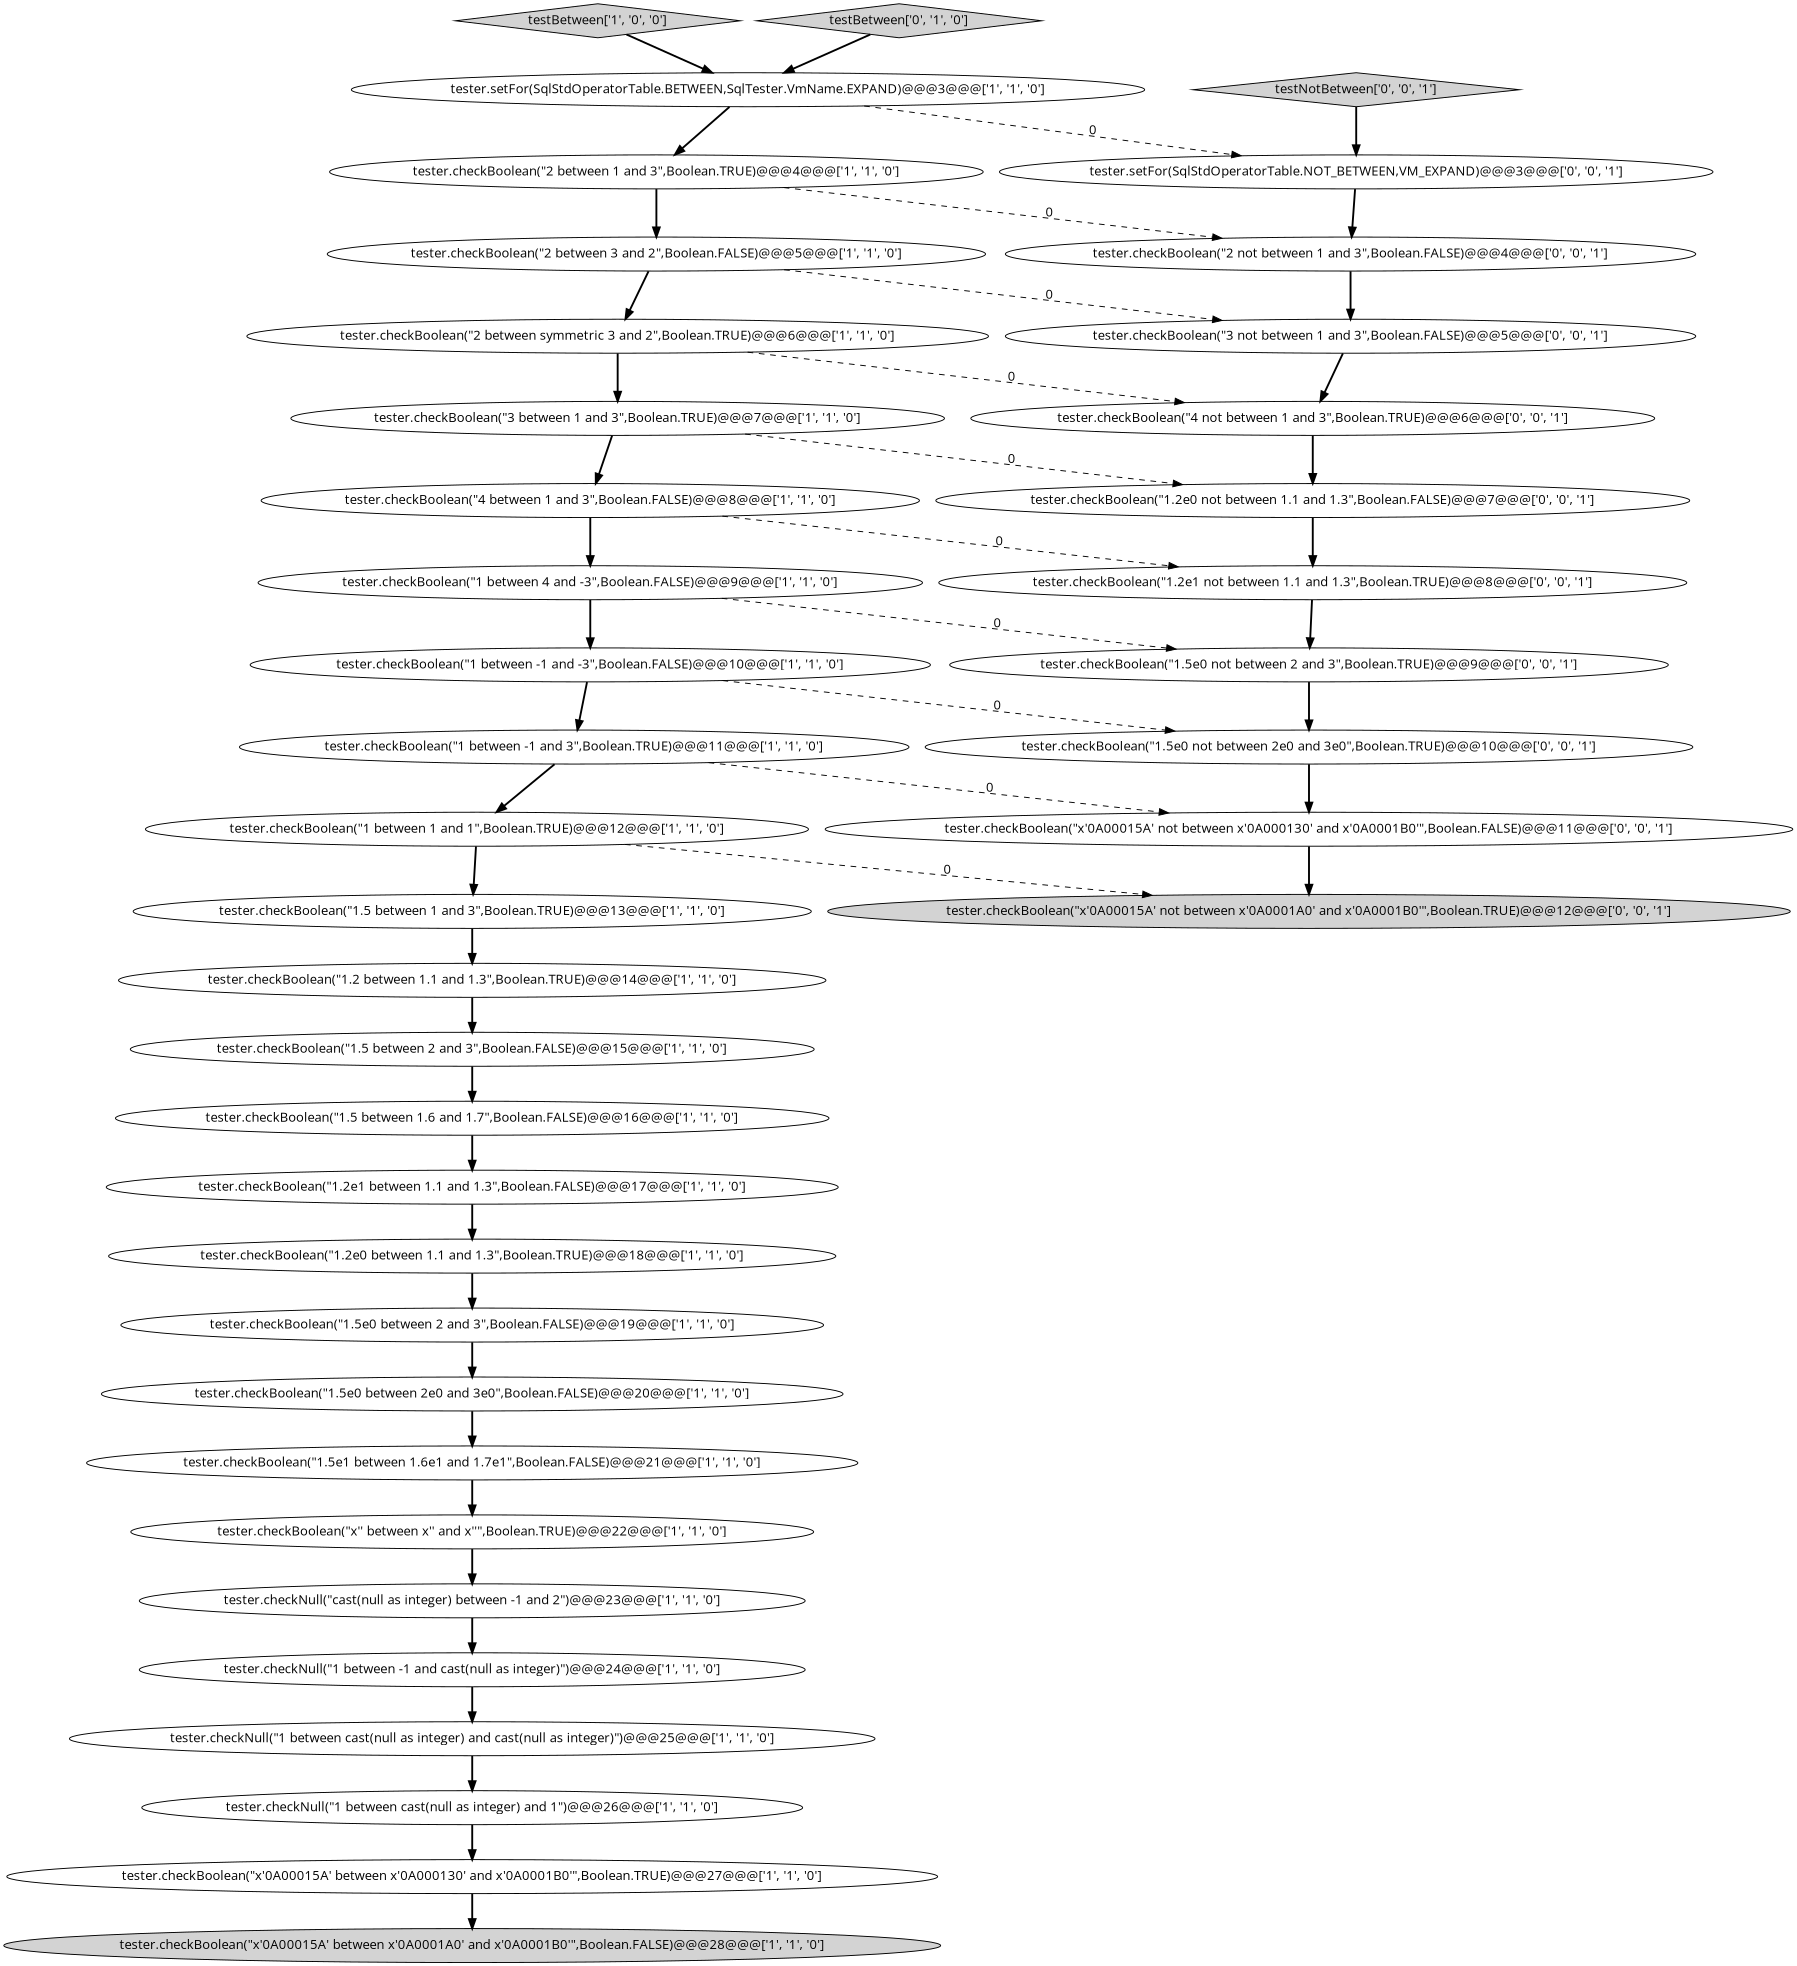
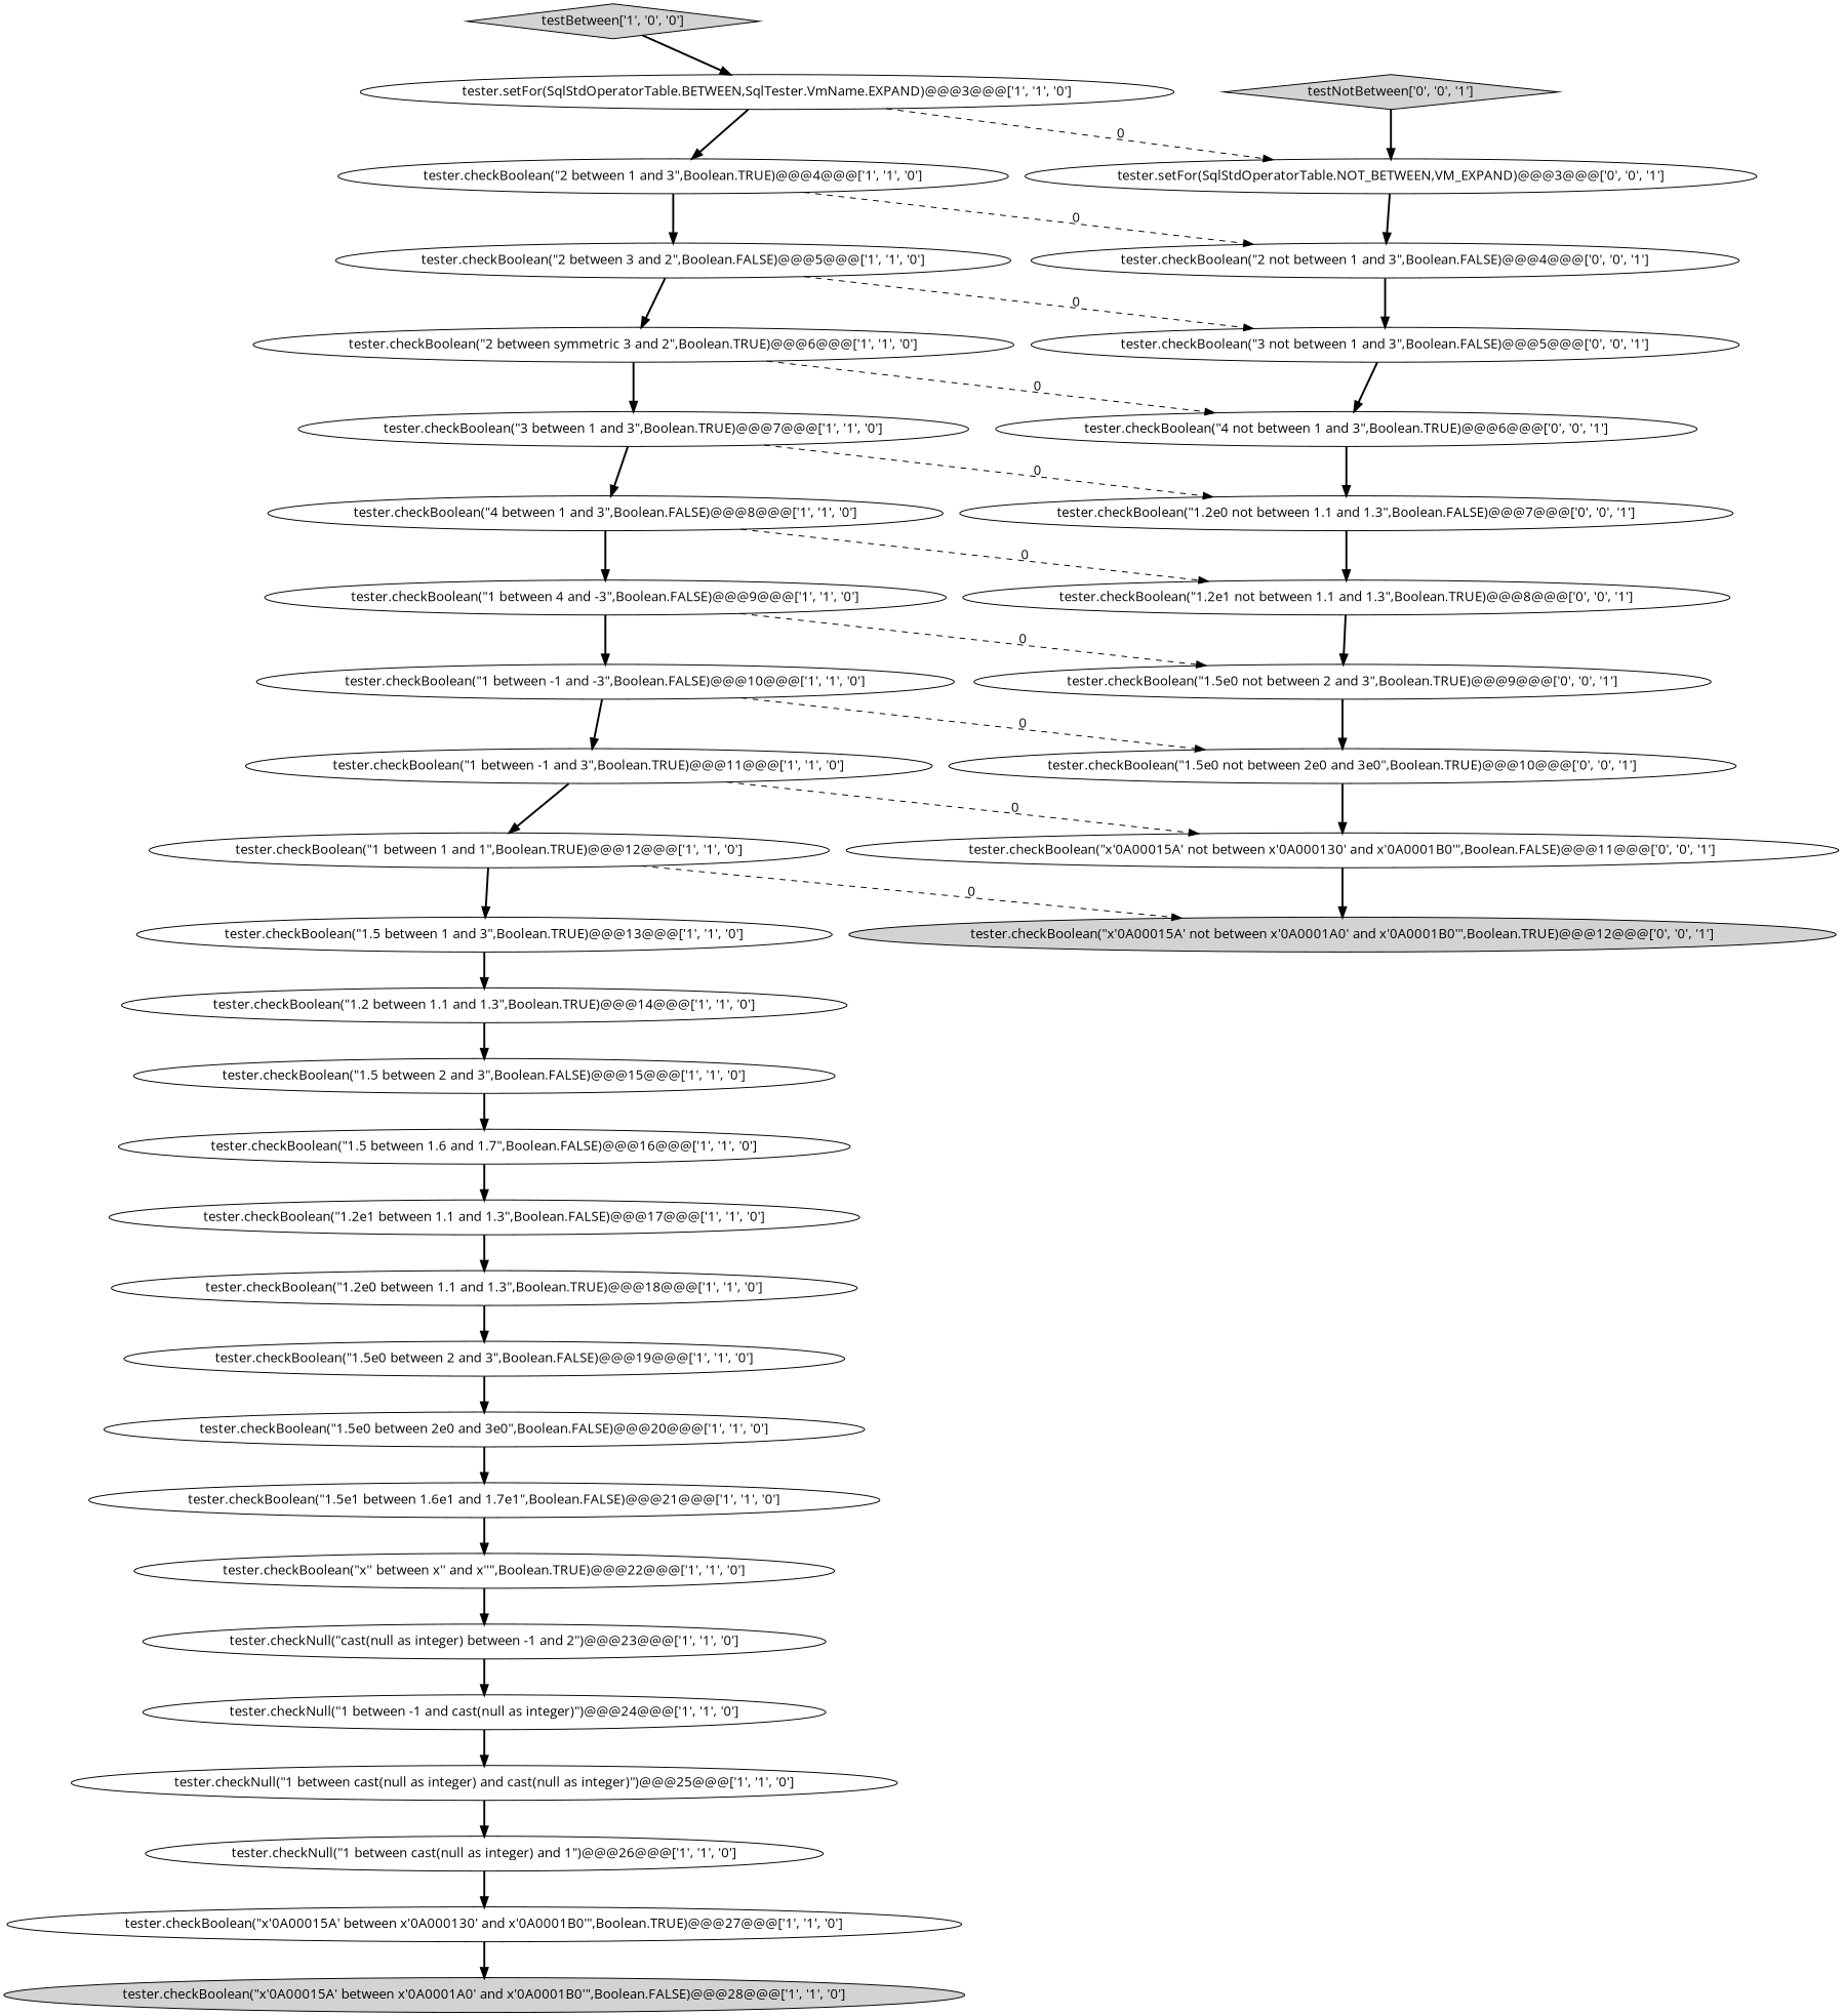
  digraph {
    fontname="Open Sans"
    node [fillcolor=white shape=ellipse style=filled fontname="Open Sans"]
    edge [style=bold fontname="Open Sans"]
    n1 [label="tester.checkBoolean(\"1.2e0 between 1.1 and 1.3\",Boolean.TRUE)@@@18@@@['1', '1', '0']"]
    n2 [label="tester.checkBoolean(\"1.5e0 between 2 and 3\",Boolean.FALSE)@@@19@@@['1', '1', '0']"]
    n3 [label="tester.checkBoolean(\"x'0A00015A' not between x'0A000130' and x'0A0001B0'\",Boolean.FALSE)@@@11@@@['0', '0', '1']"]
    n4 [fillcolor=lightgray label="tester.checkBoolean(\"x'0A00015A' not between x'0A0001A0' and x'0A0001B0'\",Boolean.TRUE)@@@12@@@['0', '0', '1']"]
    n5 [label="tester.checkBoolean(\"1.5e0 not between 2e0 and 3e0\",Boolean.TRUE)@@@10@@@['0', '0', '1']"]
    n6 [label="tester.checkBoolean(\"2 between 3 and 2\",Boolean.FALSE)@@@5@@@['1', '1', '0']"]
    n7 [label="tester.checkBoolean(\"3 not between 1 and 3\",Boolean.FALSE)@@@5@@@['0', '0', '1']"]
    n8 [label="tester.checkBoolean(\"2 between symmetric 3 and 2\",Boolean.TRUE)@@@6@@@['1', '1', '0']"]
    n9 [label="tester.checkBoolean(\"1.2e0 not between 1.1 and 1.3\",Boolean.FALSE)@@@7@@@['0', '0', '1']"]
    n10 [label="tester.checkBoolean(\"1.2e1 not between 1.1 and 1.3\",Boolean.TRUE)@@@8@@@['0', '0', '1']"]
    n11 [label="tester.checkNull(\"1 between -1 and cast(null as integer)\")@@@24@@@['1', '1', '0']"]
    n12 [label="tester.checkNull(\"1 between cast(null as integer) and cast(null as integer)\")@@@25@@@['1', '1', '0']"]
    n13 [label="tester.checkNull(\"1 between cast(null as integer) and 1\")@@@26@@@['1', '1', '0']"]
    n14 [fillcolor=lightgray label="testBetween['1', '0', '0']" shape=diamond]
    n15 [label="tester.setFor(SqlStdOperatorTable.BETWEEN,SqlTester.VmName.EXPAND)@@@3@@@['1', '1', '0']"]
    n16 [label="tester.checkBoolean(\"1.5e0 not between 2 and 3\",Boolean.TRUE)@@@9@@@['0', '0', '1']"]
    n17 [label="tester.checkBoolean(\"x'' between x'' and x''\",Boolean.TRUE)@@@22@@@['1', '1', '0']"]
    n18 [label="tester.checkNull(\"cast(null as integer) between -1 and 2\")@@@23@@@['1', '1', '0']"]
    n19 [label="tester.checkBoolean(\"1.5e1 between 1.6e1 and 1.7e1\",Boolean.FALSE)@@@21@@@['1', '1', '0']"]
    n20 [label="tester.checkBoolean(\"x'0A00015A' between x'0A000130' and x'0A0001B0'\",Boolean.TRUE)@@@27@@@['1', '1', '0']"]
    n21 [fillcolor=lightgray label="tester.checkBoolean(\"x'0A00015A' between x'0A0001A0' and x'0A0001B0'\",Boolean.FALSE)@@@28@@@['1', '1', '0']"]
    n22 [fillcolor=lightgray label="testNotBetween['0', '0', '1']" shape=diamond]
    n23 [label="tester.setFor(SqlStdOperatorTable.NOT_BETWEEN,VM_EXPAND)@@@3@@@['0', '0', '1']"]
    n24 [label="tester.checkBoolean(\"4 not between 1 and 3\",Boolean.TRUE)@@@6@@@['0', '0', '1']"]
    n25 [label="tester.checkBoolean(\"2 not between 1 and 3\",Boolean.FALSE)@@@4@@@['0', '0', '1']"]
    n26 [label="tester.checkBoolean(\"4 between 1 and 3\",Boolean.FALSE)@@@8@@@['1', '1', '0']"]
    n27 [label="tester.checkBoolean(\"1 between 4 and -3\",Boolean.FALSE)@@@9@@@['1', '1', '0']"]
    n28 [label="tester.checkBoolean(\"1.5e0 between 2e0 and 3e0\",Boolean.FALSE)@@@20@@@['1', '1', '0']"]
    n29 [label="tester.checkBoolean(\"1 between -1 and -3\",Boolean.FALSE)@@@10@@@['1', '1', '0']"]
    n30 [label="tester.checkBoolean(\"2 between 1 and 3\",Boolean.TRUE)@@@4@@@['1', '1', '0']"]
    n31 [label="tester.checkBoolean(\"1 between 1 and 1\",Boolean.TRUE)@@@12@@@['1', '1', '0']"]
    n32 [label="tester.checkBoolean(\"1.5 between 1 and 3\",Boolean.TRUE)@@@13@@@['1', '1', '0']"]
    n33 [label="tester.checkBoolean(\"3 between 1 and 3\",Boolean.TRUE)@@@7@@@['1', '1', '0']"]
-   n34 [fillcolor=lightgray label="testBetween['0', '1', '0']" shape=diamond]
    n35 [label="tester.checkBoolean(\"1.5 between 2 and 3\",Boolean.FALSE)@@@15@@@['1', '1', '0']"]
    n36 [label="tester.checkBoolean(\"1.5 between 1.6 and 1.7\",Boolean.FALSE)@@@16@@@['1', '1', '0']"]
    n37 [label="tester.checkBoolean(\"1.2 between 1.1 and 1.3\",Boolean.TRUE)@@@14@@@['1', '1', '0']"]
    n38 [label="tester.checkBoolean(\"1 between -1 and 3\",Boolean.TRUE)@@@11@@@['1', '1', '0']"]
    n39 [label="tester.checkBoolean(\"1.2e1 between 1.1 and 1.3\",Boolean.FALSE)@@@17@@@['1', '1', '0']"]
    n1 -> n2
    n2 -> n28
    n3 -> n4
    n5 -> n3
    n6 -> n7 [label=0 style=dashed]
    n6 -> n8
    n7 -> n24
    n8 -> n24 [label=0 style=dashed]
    n8 -> n33
    n9 -> n10
    n10 -> n16
    n11 -> n12
    n12 -> n13
    n13 -> n20
    n14 -> n15
    n15 -> n23 [label=0 style=dashed]
    n15 -> n30
    n16 -> n5
    n17 -> n18
    n18 -> n11
    n19 -> n17
    n20 -> n21
    n22 -> n23
    n23 -> n25
    n24 -> n9
    n25 -> n7
    n26 -> n10 [label=0 style=dashed]
    n26 -> n27
    n27 -> n16 [label=0 style=dashed]
    n27 -> n29
    n28 -> n19
    n29 -> n5 [label=0 style=dashed]
    n29 -> n38
    n30 -> n6
    n30 -> n25 [label=0 style=dashed]
    n31 -> n4 [label=0 style=dashed]
    n31 -> n32
    n32 -> n37
    n33 -> n9 [label=0 style=dashed]
    n33 -> n26
-   n34 -> n15
    n35 -> n36
    n36 -> n39
    n37 -> n35
    n38 -> n3 [label=0 style=dashed]
    n38 -> n31
    n39 -> n1
  }
